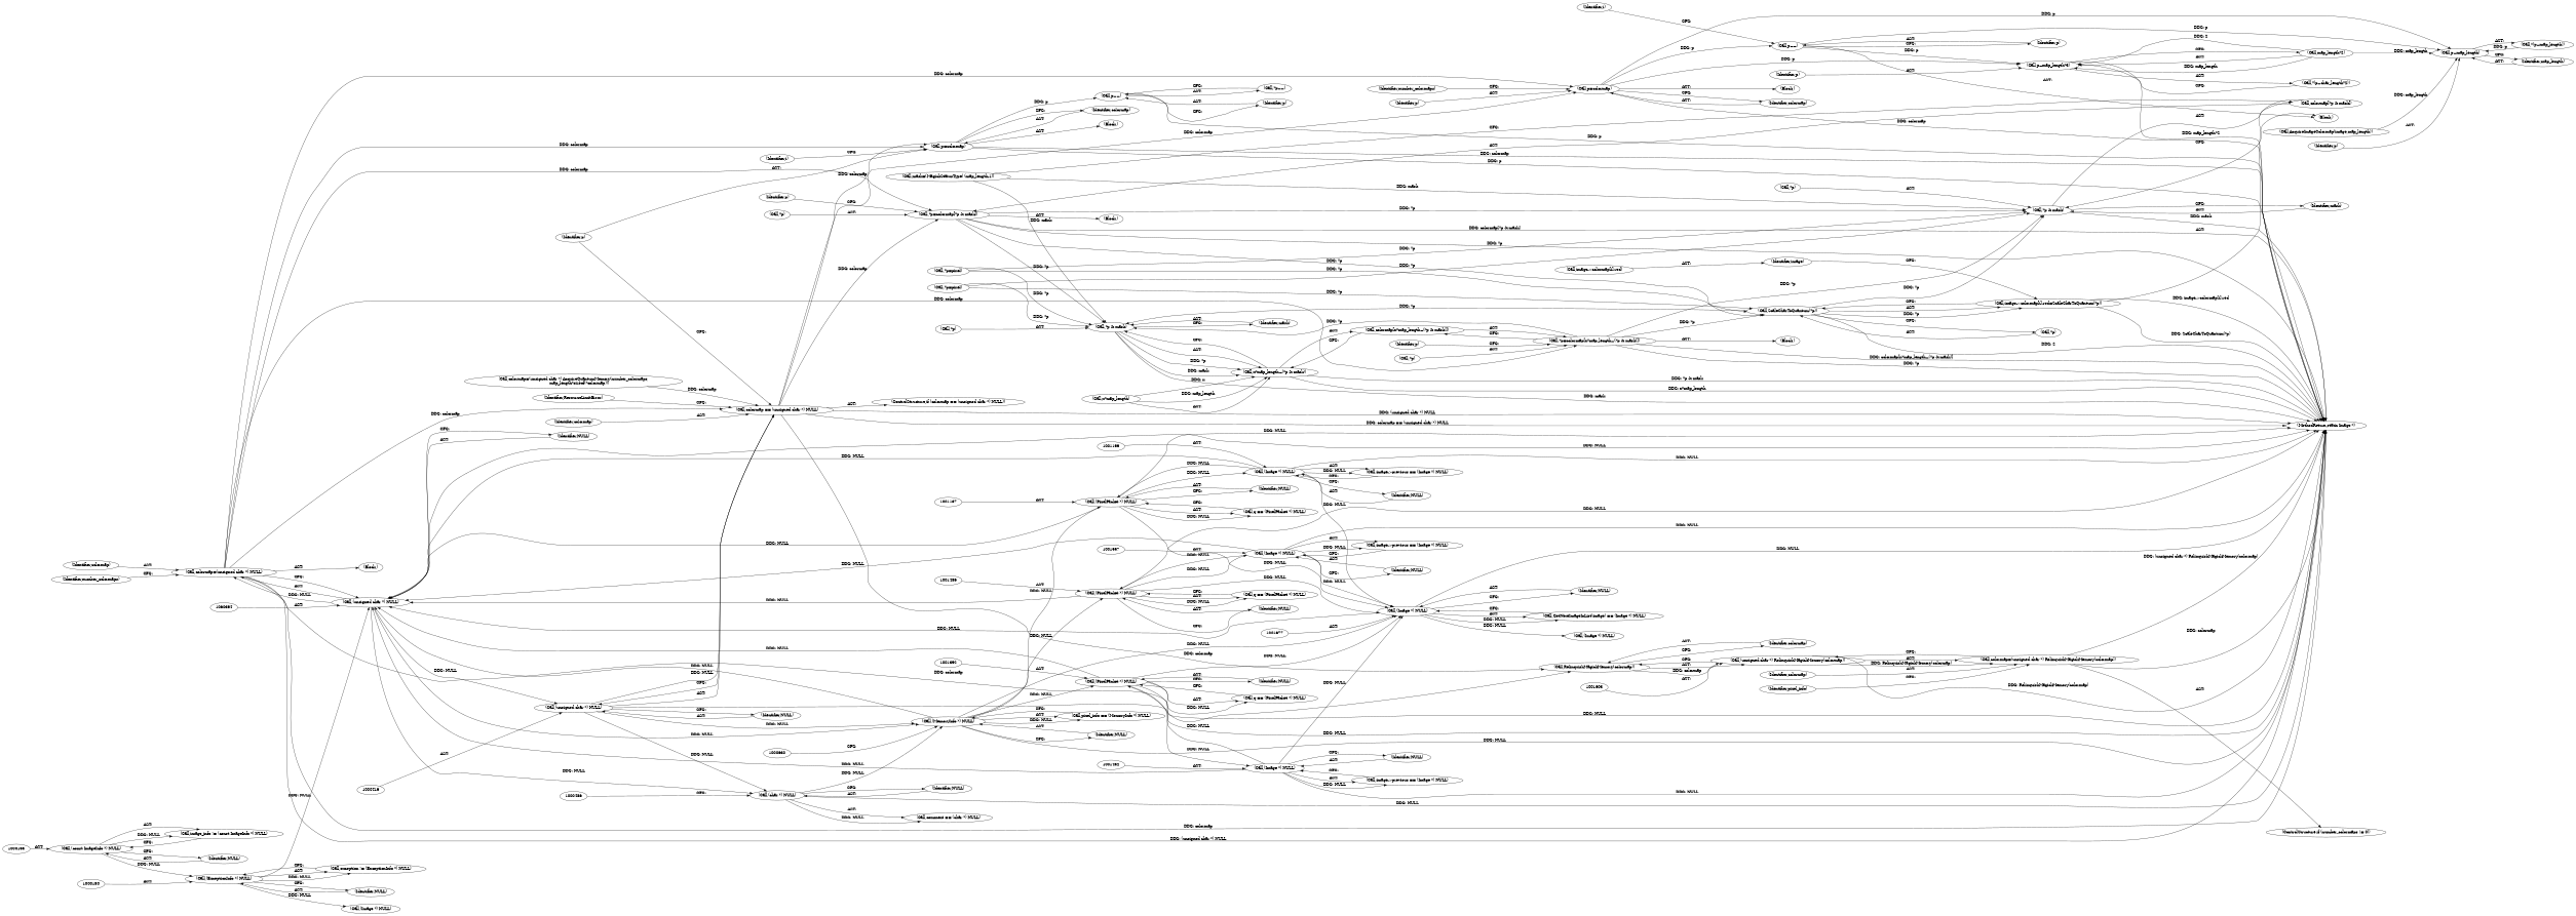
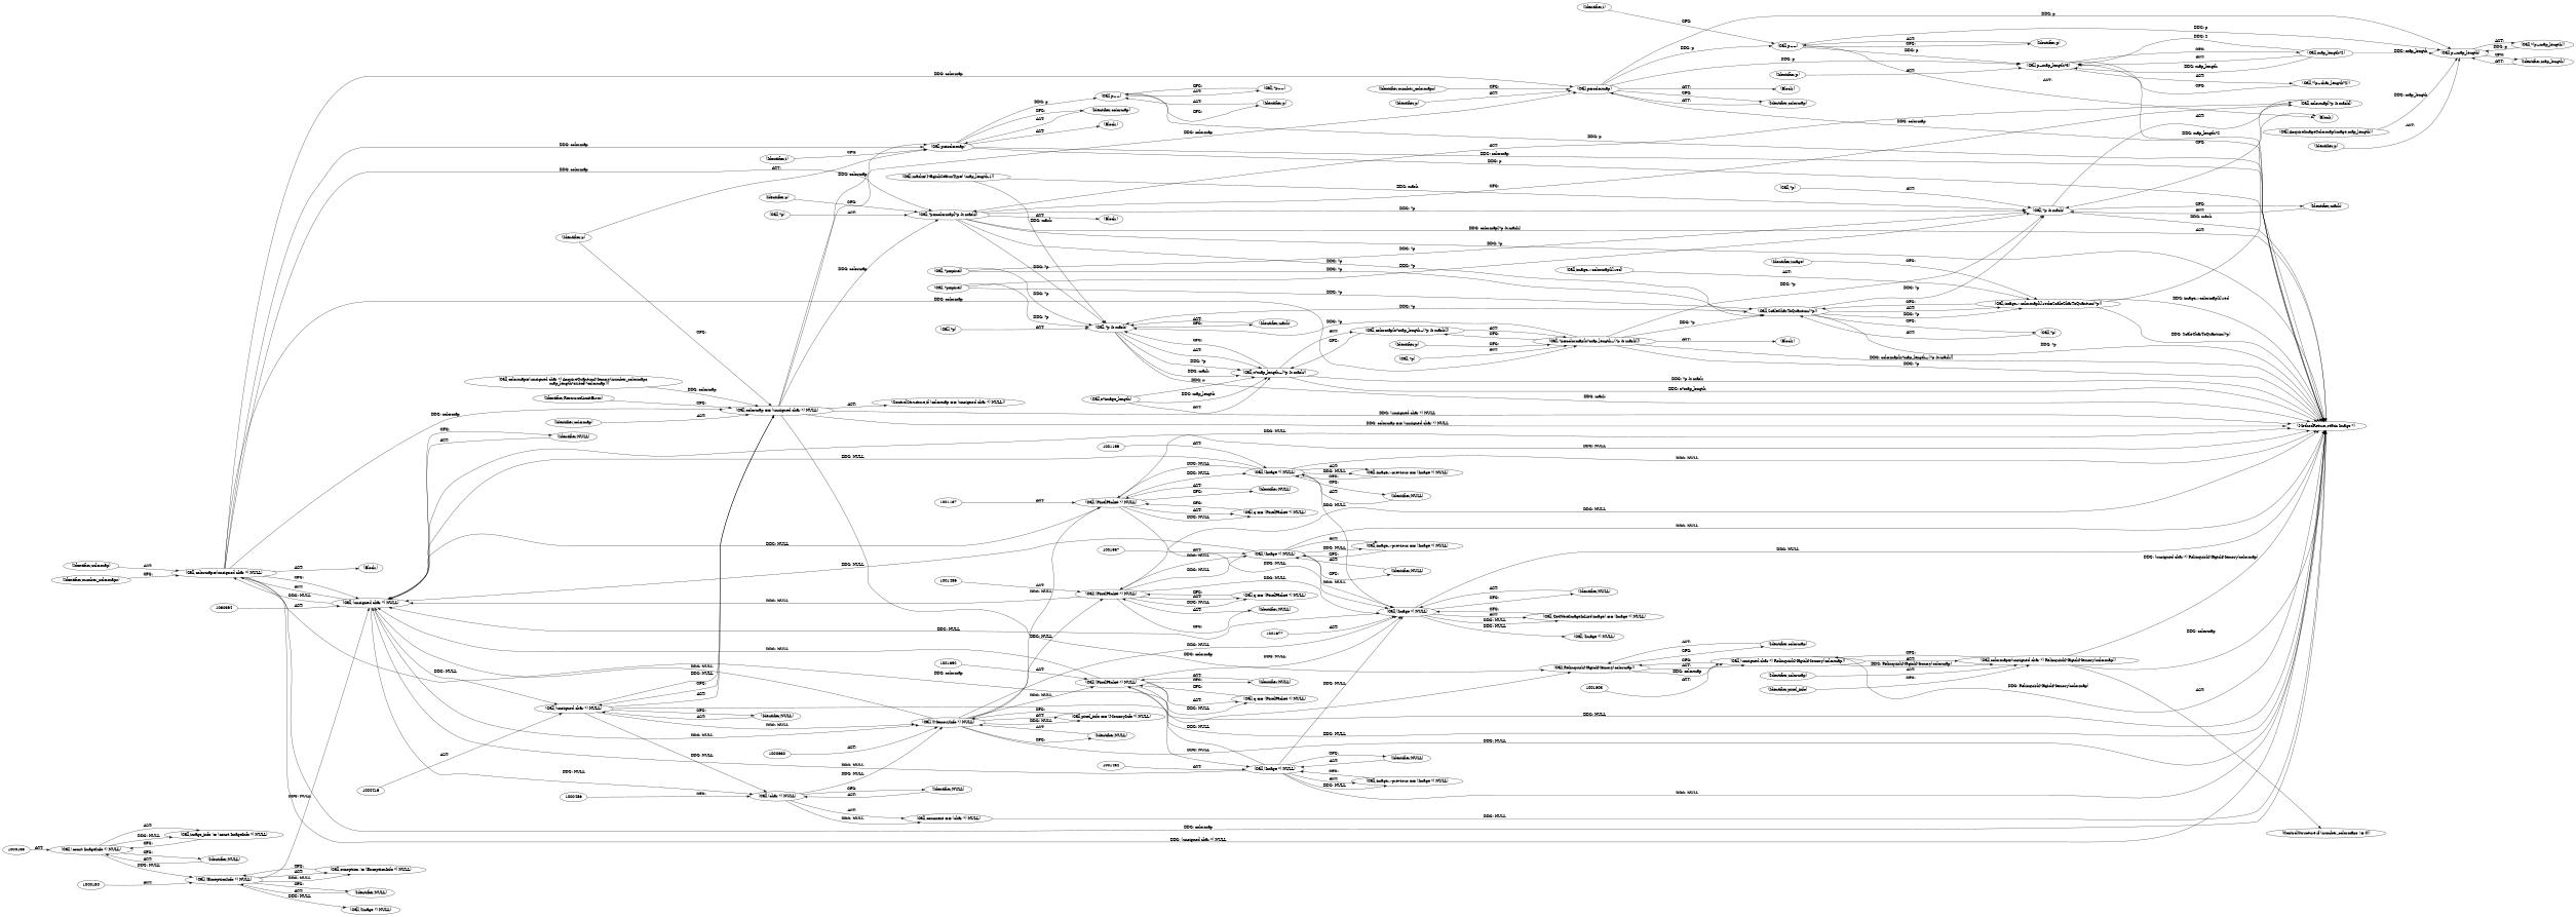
  digraph {
    rankdir=LR
    n1 [label="(Call,colormap=(unsigned char *) NULL)"]
    n2 [label="(Call,(unsigned char *) NULL)"]
    n3 [label="(Call,colormap == (unsigned char *) NULL)"]
    n4 [label="(Call,p=colormap)"]
    n5 [label="(Call,*p=colormap[*p & mask])"]
    n6 [label="(Call,p=colormap)"]
    n7 [label="(Call,RelinquishMagickMemory(colormap))"]
    n8 [label="(Call,*p=colormap[x*map_length+(*p & mask)])"]
    n9 [label="(Block,)"]
    n10 [label="(MethodReturn,static Image *)"]
    n11 [label="(Call,(MemoryInfo *) NULL)"]
    n12 [label="(Call,(unsigned char *) NULL)"]
    n13 [label="(Call,(char *) NULL)"]
    n14 [label="(Identifier,NULL)"]
    n15 [label="(ControlStructure,if (colormap == (unsigned char *) NULL))"]
    n16 [label="(Call,p++)"]
    n17 [label="(Block,)"]
    n18 [label="(Identifier,colormap)"]
    n19 [label="(Call,*p & mask)"]
    n20 [label="(Call,*p & mask)"]
    n21 [label="(Call,ScaleCharToQuantum(*p))"]
    n22 [label="(Call,colormap[*p & mask])"]
    n23 [label="(Block,)"]
    n24 [label="(Call,p+map_length)"]
    n25 [label="(Call,p+map_length*3)"]
    n26 [label="(Call,p++)"]
    n27 [label="(Identifier,colormap)"]
    n28 [label="(Block,)"]
    n29 [label="(Call,(unsigned char *) RelinquishMagickMemory(colormap))"]
    n30 [label="(Identifier,colormap)"]
    n31 [label="(Call,colormap[x*map_length+(*p & mask)])"]
    n32 [label="(Block,)"]
    n33 [label="(Call,(PixelPacket *) NULL)"]
    n34 [label="(Call,(Image *) NULL)"]
    n35 [label="(Call,(PixelPacket *) NULL)"]
    n36 [label="(Call,(PixelPacket *) NULL)"]
    n37 [label="(Call,pixel_info == (MemoryInfo *) NULL)"]
    n38 [label="(Identifier,NULL)"]
    n39 [label="(Identifier,NULL)"]
    n40 [label="(Call,comment == (char *) NULL)"]
    n41 [label="(Identifier,NULL)"]
    n42 [label="(Call,(Image *) NULL)"]
    n43 [label="(Identifier,NULL)"]
    n44 [label="(Call,q == (PixelPacket *) NULL)"]
    n45 [label="(Call,image->previous == (Image *) NULL)"]
    n46 [label="(Identifier,NULL)"]
    n47 [label="(Call,GetNextImageInList(image) == (Image *) NULL)"]
    n48 [label="(Call,(Image *) NULL)"]
    n49 [label="(Identifier,NULL)"]
    n50 [label="(Call,(Image *) NULL)"]
    n51 [label="(Call,q == (PixelPacket *) NULL)"]
    n52 [label="(Identifier,NULL)"]
    n53 [label="(Call,(Image *) NULL)"]
    n54 [label="(Call,q == (PixelPacket *) NULL)"]
    n55 [label="(Identifier,NULL)"]
    n56 [label="(Call,image->previous == (Image *) NULL)"]
    n57 [label="(Identifier,NULL)"]
    n58 [label="(Identifier,NULL)"]
    n59 [label="(Call,image->previous == (Image *) NULL)"]
    n60 [label="(Call,(ExceptionInfo *) NULL)"]
    n61 [label="(Call,exception != (ExceptionInfo *) NULL)"]
    n62 [label="(Identifier,NULL)"]
    n63 [label="(Call,(Image *) NULL)"]
    n64 [label="(Call,(const ImageInfo *) NULL)"]
    n65 [label="(Call,image_info != (const ImageInfo *) NULL)"]
    n66 [label="(Identifier,NULL)"]
    n67 [label="(Identifier,p)"]
    n68 [label="(Call,*p++)"]
    n69 [label="(Identifier,mask)"]
    n70 [label="(Call,x*map_length+(*p & mask))"]
    n71 [label="(Identifier,mask)"]
    n72 [label="(Call,image->colormap[i].red=ScaleCharToQuantum(*p))"]
    n73 [label="(Call,*p)"]
    n74 [label="(Block,)"]
    n75 [label="(Call,*(p+map_length))"]
    n76 [label="(Identifier,map_length)"]
    n77 [label="(Call,map_length*2)"]
    n78 [label="(Call,*(p+char_length*2))"]
    n79 [label="(Identifier,p)"]
    n80 [label="(Call,colormap=(unsigned char *) RelinquishMagickMemory(colormap))"]
    n81 [label="(ControlStructure,if (number_colormaps != 0))"]
    n82 [label="(Identifier,p)"]
    n83 [label="(Identifier,p)"]
    n84 [label="(Identifier,p)"]
-   n85 [label="(Call,x*map_length)"]
+   n85 [label="(Call,x*image_length)"]
    n86 [label="(Identifier,image)"]
    n87 [label="(Call,mask=(MagickStatusType) (map_length-1))"]
    n88 [label="(Identifier,colormap)"]
    n89 [label="(Call,*p)"]
    n90 [label="(Call,*p)"]
    n91 [label="(Identifier,p)"]
    n92 [label="(Call,*p=pixel)"]
    n93 [label="(Identifier,pixel_info)"]
    n94 [label="(Identifier,i)"]
    n95 [label="(Identifier,i)"]
    n96 [label="(Call,image->colormap[i].red)"]
    n97 [label="(Identifier,p)"]
    n98 [label="(Call,AcquireImageColormap(image,map_length))"]
    n99 [label="(Identifier,colormap)"]
    n100 [label="(Identifier,number_colormaps)"]
    n101 [label="(Call,*p)"]
    n102 [label="(Call,*p)"]
    n103 [label="(Identifier,p)"]
    n104 [label="(Call,colormap=(unsigned char *) AcquireQuantumMemory(number_colormaps,\n          map_length*sizeof(*colormap)))"]
    n105 [label="(Identifier,number_colormaps)"]
    n106 [label="(Identifier,colormap)"]
    n107 [label="(Identifier,ResourceLimitError)"]
    n108 [label="(Call,*p=pixel)"]
    n109 [label=1060394]
    1001486
    1001557
    1000630
    1000416
    1000486
    1001432
    1001392
    1001677
    1001137
    1001199
    1000180
    1000153
    1001603
    n1 -> n2 [label="CFG: "]
    n1 -> n3 [label="DDG: colormap"]
    n1 -> n4 [label="DDG: colormap"]
    n1 -> n5 [label="DDG: colormap"]
    n1 -> n6 [label="DDG: colormap"]
    n1 -> n7 [label="DDG: colormap"]
    n1 -> n8 [label="DDG: colormap"]
    n1 -> n9 [label="AST: "]
    n1 -> n10 [label="DDG: colormap"]
    n1 -> n10 [label="DDG: (unsigned char *) NULL"]
    n2 -> n1 [label="AST: "]
    n2 -> n1 [label="DDG: NULL"]
    n2 -> n10 [label="DDG: NULL"]
    n2 -> n11 [label="DDG: NULL"]
    n2 -> n12 [label="DDG: NULL"]
    n2 -> n13 [label="DDG: NULL"]
    n2 -> n14 [label="CFG: "]
    n3 -> n4 [label="DDG: colormap"]
    n3 -> n5 [label="DDG: colormap"]
    n3 -> n6 [label="DDG: colormap"]
    n3 -> n7 [label="DDG: colormap"]
    n3 -> n10 [label="DDG: colormap == (unsigned char *) NULL"]
    n3 -> n10 [label="DDG: (unsigned char *) NULL"]
    n3 -> n12 [label="CFG: "]
    n3 -> n15 [label="AST: "]
    n4 -> n10 [label="DDG: colormap"]
    n4 -> n10 [label="DDG: p"]
    n4 -> n16 [label="DDG: p"]
    n4 -> n17 [label="AST: "]
    n4 -> n18 [label="CFG: "]
    n5 -> n10 [label="DDG: colormap[*p & mask]"]
    n5 -> n10 [label="DDG: *p"]
    n5 -> n19 [label="DDG: *p"]
    n5 -> n20 [label="DDG: *p"]
    n5 -> n21 [label="DDG: *p"]
-   n87 -> n22 [label="CFG: "]
+   n5 -> n22 [label="CFG: "]
    n5 -> n23 [label="AST: "]
    n6 -> n10 [label="DDG: colormap"]
    n6 -> n24 [label="DDG: p"]
    n6 -> n25 [label="DDG: p"]
    n6 -> n26 [label="DDG: p"]
    n6 -> n27 [label="CFG: "]
    n6 -> n28 [label="AST: "]
    n7 -> n29 [label="AST: "]
    n7 -> n29 [label="DDG: colormap"]
    n7 -> n30 [label="CFG: "]
    n8 -> n10 [label="DDG: colormap[x*map_length+(*p & mask)]"]
    n8 -> n10 [label="DDG: *p"]
    n8 -> n19 [label="DDG: *p"]
    n8 -> n20 [label="DDG: *p"]
    n8 -> n21 [label="DDG: *p"]
    n8 -> n31 [label="CFG: "]
    n8 -> n32 [label="AST: "]
    n11 -> n2 [label="DDG: NULL"]
    n11 -> n10 [label="DDG: NULL"]
    n11 -> n33 [label="DDG: NULL"]
    n11 -> n34 [label="DDG: NULL"]
    n11 -> n35 [label="DDG: NULL"]
    n11 -> n36 [label="DDG: NULL"]
    n11 -> n37 [label="AST: "]
    n11 -> n37 [label="DDG: NULL"]
    n11 -> n38 [label="CFG: "]
    n12 -> n3 [label="AST: "]
    n12 -> n3 [label="DDG: NULL"]
    n12 -> n10 [label="DDG: NULL"]
    n12 -> n11 [label="DDG: NULL"]
    n12 -> n13 [label="DDG: NULL"]
    n12 -> n39 [label="CFG: "]
-   n13 -> n10 [label="DDG: NULL"]
+   n40 -> n10 [label="DDG: NULL"]
    n13 -> n11 [label="DDG: NULL"]
    n13 -> n40 [label="AST: "]
    n13 -> n40 [label="DDG: NULL"]
    n13 -> n41 [label="CFG: "]
    n14 -> n2 [label="AST: "]
    n16 -> n10 [label="DDG: p"]
    n16 -> n67 [label="CFG: "]
    n16 -> n68 [label="AST: "]
    n18 -> n4 [label="AST: "]
    n19 -> n10 [label="DDG: mask"]
    n19 -> n22 [label="AST: "]
    n19 -> n69 [label="CFG: "]
    n20 -> n10 [label="DDG: mask"]
    n20 -> n70 [label="AST: "]
    n20 -> n70 [label="DDG: *p"]
    n20 -> n70 [label="DDG: mask"]
    n20 -> n71 [label="CFG: "]
-   n21 -> n10 [label="DDG: 2"]
+   n21 -> n10 [label="DDG: *p"]
    n21 -> n19 [label="DDG: *p"]
    n21 -> n20 [label="DDG: *p"]
    n21 -> n72 [label="AST: "]
    n21 -> n72 [label="DDG: *p"]
    n21 -> n73 [label="CFG: "]
    n22 -> n5 [label="AST: "]
    n22 -> n19 [label="CFG: "]
    n24 -> n75 [label="AST: "]
    n24 -> n76 [label="CFG: "]
    n25 -> n10 [label="DDG: map_length*2"]
    n25 -> n77 [label="CFG: "]
    n25 -> n78 [label="AST: "]
    n26 -> n24 [label="DDG: p"]
    n26 -> n25 [label="DDG: p"]
    n26 -> n74 [label="AST: "]
    n26 -> n79 [label="CFG: "]
    n27 -> n6 [label="AST: "]
    n29 -> n7 [label="CFG: "]
    n29 -> n10 [label="DDG: RelinquishMagickMemory(colormap)"]
    n29 -> n80 [label="AST: "]
    n29 -> n80 [label="DDG: RelinquishMagickMemory(colormap)"]
    n30 -> n7 [label="AST: "]
    n31 -> n8 [label="AST: "]
    n31 -> n70 [label="CFG: "]
    n33 -> n2 [label="DDG: NULL"]
    n33 -> n10 [label="DDG: NULL"]
    n33 -> n34 [label="DDG: NULL"]
    n33 -> n42 [label="DDG: NULL"]
    n33 -> n43 [label="CFG: "]
    n33 -> n44 [label="AST: "]
    n33 -> n44 [label="DDG: NULL"]
    n34 -> n2 [label="DDG: NULL"]
    n34 -> n10 [label="DDG: NULL"]
    n34 -> n47 [label="AST: "]
    n34 -> n47 [label="DDG: NULL"]
    n34 -> n48 [label="DDG: NULL"]
    n34 -> n49 [label="CFG: "]
    n35 -> n2 [label="DDG: NULL"]
    n35 -> n10 [label="DDG: NULL"]
    n35 -> n34 [label="DDG: NULL"]
    n35 -> n50 [label="DDG: NULL"]
    n35 -> n51 [label="AST: "]
    n35 -> n51 [label="DDG: NULL"]
    n35 -> n52 [label="CFG: "]
    n36 -> n2 [label="DDG: NULL"]
    n36 -> n10 [label="DDG: NULL"]
    n36 -> n34 [label="DDG: NULL"]
    n36 -> n53 [label="DDG: NULL"]
    n36 -> n54 [label="AST: "]
    n36 -> n54 [label="DDG: NULL"]
    n36 -> n55 [label="CFG: "]
    n37 -> n11 [label="CFG: "]
    n38 -> n11 [label="AST: "]
    n39 -> n12 [label="AST: "]
    n41 -> n13 [label="AST: "]
    n42 -> n2 [label="DDG: NULL"]
    n42 -> n10 [label="DDG: NULL"]
    n42 -> n33 [label="DDG: NULL"]
    n42 -> n34 [label="DDG: NULL"]
    n42 -> n45 [label="AST: "]
    n42 -> n45 [label="DDG: NULL"]
    n42 -> n46 [label="CFG: "]
    n43 -> n33 [label="AST: "]
    n44 -> n33 [label="CFG: "]
    n45 -> n42 [label="CFG: "]
    n46 -> n42 [label="AST: "]
    n47 -> n34 [label="CFG: "]
    n49 -> n34 [label="AST: "]
    n50 -> n2 [label="DDG: NULL"]
    n50 -> n10 [label="DDG: NULL"]
    n50 -> n34 [label="DDG: NULL"]
    n50 -> n35 [label="DDG: NULL"]
    n50 -> n56 [label="AST: "]
    n50 -> n56 [label="DDG: NULL"]
    n50 -> n57 [label="CFG: "]
    n51 -> n35 [label="CFG: "]
    n52 -> n35 [label="AST: "]
    n53 -> n2 [label="DDG: NULL"]
    n53 -> n10 [label="DDG: NULL"]
    n53 -> n34 [label="DDG: NULL"]
    n53 -> n36 [label="DDG: NULL"]
    n53 -> n58 [label="CFG: "]
    n53 -> n59 [label="AST: "]
    n53 -> n59 [label="DDG: NULL"]
    n54 -> n36 [label="CFG: "]
    n55 -> n36 [label="AST: "]
    n56 -> n50 [label="CFG: "]
    n57 -> n50 [label="AST: "]
    n58 -> n53 [label="AST: "]
    n59 -> n53 [label="CFG: "]
    n60 -> n2 [label="DDG: NULL"]
    n60 -> n61 [label="AST: "]
    n60 -> n61 [label="DDG: NULL"]
    n60 -> n62 [label="CFG: "]
    n60 -> n63 [label="DDG: NULL"]
    n61 -> n60 [label="CFG: "]
    n62 -> n60 [label="AST: "]
    n64 -> n60 [label="DDG: NULL"]
    n64 -> n65 [label="AST: "]
    n64 -> n65 [label="DDG: NULL"]
    n64 -> n66 [label="CFG: "]
    n65 -> n64 [label="CFG: "]
    n66 -> n64 [label="AST: "]
    n67 -> n16 [label="AST: "]
    n68 -> n16 [label="CFG: "]
    n69 -> n19 [label="AST: "]
    n70 -> n10 [label="DDG: x*map_length"]
    n70 -> n10 [label="DDG: *p & mask"]
    n70 -> n20 [label="CFG: "]
    n70 -> n31 [label="AST: "]
    n71 -> n20 [label="AST: "]
    n72 -> n10 [label="DDG: image->colormap[i].red"]
    n72 -> n10 [label="DDG: ScaleCharToQuantum(*p)"]
    n72 -> n21 [label="CFG: "]
    n72 -> n74 [label="AST: "]
    n73 -> n21 [label="AST: "]
    n75 -> n24 [label="DDG: p"]
    n76 -> n24 [label="AST: "]
    n77 -> n24 [label="DDG: map_length"]
    n77 -> n25 [label="AST: "]
    n77 -> n25 [label="DDG: map_length"]
    n77 -> n25 [label="DDG: 2"]
    n78 -> n25 [label="CFG: "]
    n79 -> n26 [label="AST: "]
    n80 -> n10 [label="DDG: (unsigned char *) RelinquishMagickMemory(colormap)"]
    n80 -> n10 [label="DDG: colormap"]
    n80 -> n29 [label="CFG: "]
    n80 -> n81 [label="AST: "]
    n82 -> n25 [label="AST: "]
    n83 -> n5 [label="CFG: "]
    n84 -> n3 [label="CFG: "]
    n84 -> n4 [label="AST: "]
    n85 -> n70 [label="AST: "]
    n85 -> n70 [label="DDG: x"]
    n85 -> n70 [label="DDG: map_length"]
    n86 -> n72 [label="CFG: "]
    n87 -> n19 [label="DDG: mask"]
    n87 -> n20 [label="DDG: mask"]
    n88 -> n1 [label="AST: "]
    n89 -> n5 [label="AST: "]
    n90 -> n8 [label="AST: "]
    n91 -> n8 [label="CFG: "]
    n92 -> n19 [label="DDG: *p"]
    n92 -> n20 [label="DDG: *p"]
    n92 -> n21 [label="DDG: *p"]
    n93 -> n80 [label="CFG: "]
    n94 -> n26 [label="CFG: "]
    n95 -> n4 [label="CFG: "]
-   n96 -> n86 [label="AST: "]
+   n96 -> n72 [label="AST: "]
    n97 -> n6 [label="AST: "]
    n98 -> n24 [label="DDG: map_length"]
    n99 -> n3 [label="AST: "]
    n100 -> n6 [label="CFG: "]
    n101 -> n20 [label="AST: "]
    n102 -> n19 [label="AST: "]
    n103 -> n24 [label="AST: "]
    n104 -> n3 [label="DDG: colormap"]
    n105 -> n1 [label="CFG: "]
    n106 -> n80 [label="AST: "]
    n107 -> n3 [label="CFG: "]
    n108 -> n19 [label="DDG: *p"]
    n108 -> n20 [label="DDG: *p"]
    n108 -> n21 [label="DDG: *p"]
    n109 -> n2 [label="AST: "]
    1001486 -> n33 [label="AST: "]
    1001557 -> n42 [label="AST: "]
-   1000630 -> n11 [label="CFG: "]
+   1000630 -> n11 [label="AST: "]
    1000416 -> n12 [label="AST: "]
    1000486 -> n13 [label="CFG: "]
    1001432 -> n50 [label="AST: "]
    1001392 -> n35 [label="AST: "]
    1001677 -> n34 [label="AST: "]
    1001137 -> n36 [label="AST: "]
    1001199 -> n53 [label="AST: "]
    1000180 -> n60 [label="AST: "]
    1000153 -> n64 [label="AST: "]
    1001603 -> n29 [label="AST: "]
  }
